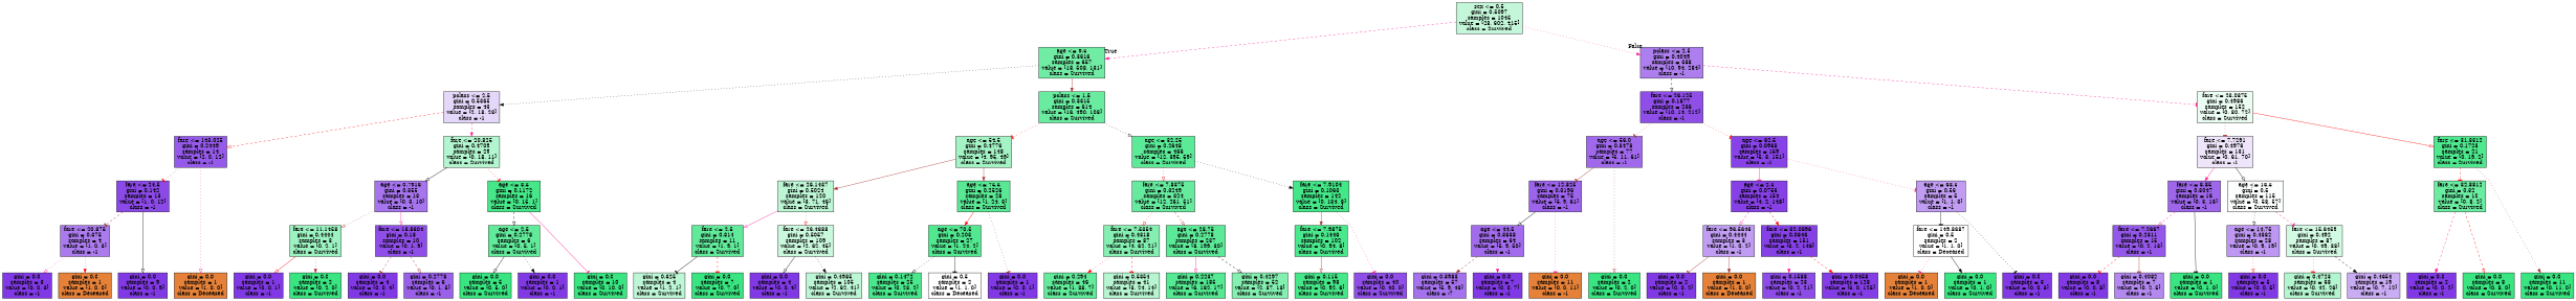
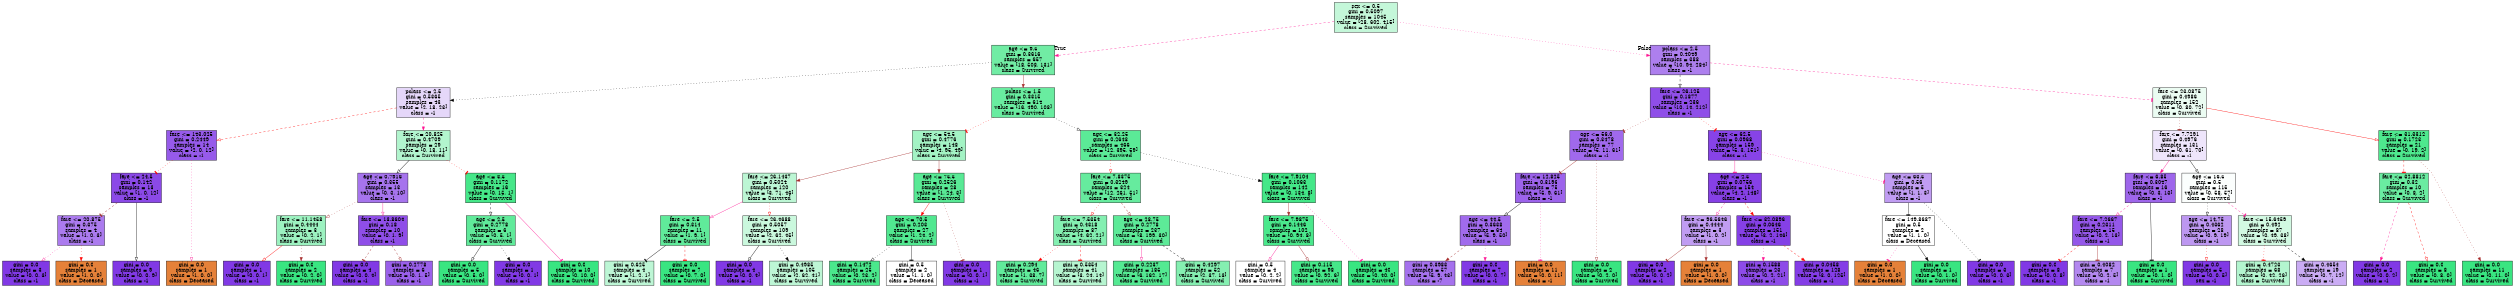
  digraph {
    ranksep=equally
    splines=polyline
    node [color=black fillcolor="#8139e5ff" shape=box style=filled]
    edge [arrowhead=onormal color=deeppink style=dotted]
    n1 [fillcolor="#39e5814c" label="sex <= 0.5\ngini = 0.5097\nsamples = 1045\nvalue = [28, 602, 415]\nclass = Survived"]
    n2 [fillcolor="#39e581b7" label="age <= 9.5\ngini = 0.3616\nsamples = 657\nvalue = [18, 508, 131]\nclass = Survived"]
    n3 [fillcolor="#8139e5a5" label="pclass <= 2.5\ngini = 0.4049\nsamples = 388\nvalue = [10, 94, 284]\nclass = -1"]
    n4 [fillcolor="#8139e533" label="pclass <= 2.5\ngini = 0.5365\nsamples = 43\nvalue = [2, 18, 23]\nclass = -1"]
    n5 [fillcolor="#39e581c1" label="pclass <= 1.5\ngini = 0.3315\nsamples = 614\nvalue = [16, 490, 108]\nclass = Survived"]
    n6 [fillcolor="#8139e5e3" label="fare <= 26.125\ngini = 0.1877\nsamples = 236\nvalue = [10, 14, 212]\nclass = -1"]
    n7 [fillcolor="#39e58119" label="fare <= 23.0875\ngini = 0.4986\nsamples = 152\nvalue = [0, 80, 72]\nclass = Survived"]
    n8 [fillcolor="#8139e5d4" label="fare <= 143.025\ngini = 0.2449\nsamples = 14\nvalue = [2, 0, 12]\nclass = -1"]
    n9 [fillcolor="#39e58163" label="fare <= 20.825\ngini = 0.4709\nsamples = 29\nvalue = [0, 18, 11]\nclass = Survived"]
    n10 [fillcolor="#39e58176" label="age <= 54.5\ngini = 0.4776\nsamples = 148\nvalue = [4, 95, 49]\nclass = Survived"]
    n11 [fillcolor="#39e581d3" label="age <= 32.25\ngini = 0.2648\nsamples = 466\nvalue = [12, 395, 59]\nclass = Survived"]
    n12 [fillcolor="#8139e5c1" label="age <= 56.0\ngini = 0.3478\nsamples = 77\nvalue = [5, 11, 61]\nclass = -1"]
    n13 [fillcolor="#8139e5f2" label="age <= 62.5\ngini = 0.0968\nsamples = 159\nvalue = [5, 3, 151]\nclass = -1"]
    n14 [fillcolor="#8139e521" label="fare <= 7.7291\ngini = 0.4976\nsamples = 131\nvalue = [0, 61, 70]\nclass = -1"]
    n15 [fillcolor="#39e581e4" label="fare <= 31.3312\ngini = 0.1723\nsamples = 21\nvalue = [0, 19, 2]\nclass = Survived"]
    n16 [fillcolor="#8139e5ea" label="fare <= 24.5\ngini = 0.142\nsamples = 13\nvalue = [1, 0, 12]\nclass = -1"]
    n17 [fillcolor="#8139e5b3" label="age <= 0.7916\ngini = 0.355\nsamples = 13\nvalue = [0, 3, 10]\nclass = -1"]
    n18 [fillcolor="#39e581ee" label="age <= 3.5\ngini = 0.1172\nsamples = 16\nvalue = [0, 15, 1]\nclass = Survived"]
    n19 [fillcolor="#39e58156" label="fare <= 26.1437\ngini = 0.5024\nsamples = 120\nvalue = [3, 71, 46]\nclass = Survived"]
    n20 [fillcolor="#39e581d6" label="age <= 75.5\ngini = 0.2526\nsamples = 28\nvalue = [1, 24, 3]\nclass = Survived"]
    n21 [fillcolor="#39e581c4" label="fare <= 7.8375\ngini = 0.3249\nsamples = 324\nvalue = [12, 261, 51]\nclass = Survived"]
    n22 [fillcolor="#39e581f0" label="fare <= 7.9104\ngini = 0.1063\nsamples = 142\nvalue = [0, 134, 8]\nclass = Survived"]
    n23 [fillcolor="#8139e5c9" label="fare <= 12.825\ngini = 0.3196\nsamples = 75\nvalue = [5, 9, 61]\nclass = -1"]
    n24 [fillcolor="#8139e5f5" label="age <= 2.5\ngini = 0.0756\nsamples = 154\nvalue = [4, 2, 148]\nclass = -1"]
    n25 [fillcolor="#8139e57f" label="age <= 63.5\ngini = 0.56\nsamples = 5\nvalue = [1, 1, 3]\nclass = -1"]
    n26 [fillcolor="#8139e5c4" label="fare <= 6.85\ngini = 0.3047\nsamples = 16\nvalue = [0, 3, 13]\nclass = -1"]
    n27 [fillcolor="#39e58104" label="age <= 16.5\ngini = 0.5\nsamples = 115\nvalue = [0, 58, 57]\nclass = Survived"]
    n28 [fillcolor="#39e581bf" label="fare <= 32.8812\ngini = 0.32\nsamples = 10\nvalue = [0, 8, 2]\nclass = Survived"]
    n29 [fillcolor="#8139e5aa" label="fare <= 20.875\ngini = 0.375\nsamples = 4\nvalue = [1, 0, 3]\nclass = -1"]
    n30 [fillcolor="#39e5817f" label="fare <= 11.1458\ngini = 0.4444\nsamples = 3\nvalue = [0, 2, 1]\nclass = Survived"]
    n31 [fillcolor="#8139e5e3" label="fare <= 13.8604\ngini = 0.18\nsamples = 10\nvalue = [0, 1, 9]\nclass = -1"]
    n32 [fillcolor="#39e581cc" label="age <= 2.5\ngini = 0.2778\nsamples = 6\nvalue = [0, 5, 1]\nclass = Survived"]
    n33 [fillcolor="#39e581cc" label="fare <= 2.5\ngini = 0.314\nsamples = 11\nvalue = [1, 9, 1]\nclass = Survived"]
    n34 [fillcolor="#39e58144" label="fare <= 26.4688\ngini = 0.5057\nsamples = 109\nvalue = [2, 62, 45]\nclass = Survived"]
    n35 [fillcolor="#39e581e0" label="age <= 70.5\ngini = 0.203\nsamples = 27\nvalue = [1, 24, 2]\nclass = Survived"]
    n36 [fillcolor="#39e5819e" label="fare <= 7.5354\ngini = 0.4318\nsamples = 87\nvalue = [4, 62, 21]\nclass = Survived"]
    n37 [fillcolor="#39e581d0" label="age <= 28.75\ngini = 0.2778\nsamples = 237\nvalue = [8, 199, 30]\nclass = Survived"]
    n38 [fillcolor="#39e581e9" label="fare <= 7.9875\ngini = 0.1446\nsamples = 102\nvalue = [0, 94, 8]\nclass = Survived"]
    n39 [fillcolor="#8139e5be" label="age <= 44.5\ngini = 0.3638\nsamples = 64\nvalue = [5, 9, 50]\nclass = -1"]
    n40 [fillcolor="#8139e57f" label="fare <= 96.5646\ngini = 0.4444\nsamples = 3\nvalue = [1, 0, 2]\nclass = -1"]
    n41 [fillcolor="#8139e5f6" label="fare <= 32.0896\ngini = 0.0646\nsamples = 151\nvalue = [3, 2, 146]\nclass = -1"]
    n42 [fillcolor="#e5813900" label="fare <= 149.8687\ngini = 0.5\nsamples = 2\nvalue = [1, 1, 0]\nclass = Deceased"]
    n43 [fillcolor="#8139e5d8" label="fare <= 7.2667\ngini = 0.2311\nsamples = 15\nvalue = [0, 2, 13]\nclass = -1"]
    n44 [fillcolor="#8139e586" label="age <= 14.75\ngini = 0.4362\nsamples = 28\nvalue = [0, 9, 19]\nclass = -1"]
    n45 [fillcolor="#39e58139" label="fare <= 15.6459\ngini = 0.492\nsamples = 87\nvalue = [0, 49, 38]\nclass = Survived"]
    n46 [label="gini = 0.0\nsamples = 3\nvalue = [0, 0, 3]\nclass = -1"]
    n47 [fillcolor="#e58139ff" label="gini = 0.0\nsamples = 1\nvalue = [1, 0, 0]\nclass = Deceased"]
    n48 [label="gini = 0.0\nsamples = 9\nvalue = [0, 0, 9]\nclass = -1"]
    n49 [fillcolor="#e58139ff" label="gini = 0.0\nsamples = 1\nvalue = [1, 0, 0]\nclass = Deceased"]
    n50 [label="gini = 0.0\nsamples = 1\nvalue = [0, 0, 1]\nclass = -1"]
    n51 [fillcolor="#39e581ff" label="gini = 0.0\nsamples = 2\nvalue = [0, 2, 0]\nclass = Survived"]
    n52 [label="gini = 0.0\nsamples = 4\nvalue = [0, 0, 4]\nclass = -1"]
    n53 [fillcolor="#8139e5cc" label="gini = 0.2778\nsamples = 6\nvalue = [0, 1, 5]\nclass = -1"]
    n54 [fillcolor="#39e581ff" label="gini = 0.0\nsamples = 5\nvalue = [0, 5, 0]\nclass = Survived"]
    n55 [label="gini = 0.0\nsamples = 1\nvalue = [0, 0, 1]\nclass = -1"]
    n56 [fillcolor="#39e581ff" label="gini = 0.0\nsamples = 10\nvalue = [0, 10, 0]\nclass = Survived"]
    n57 [fillcolor="#39e58155" label="gini = 0.625\nsamples = 4\nvalue = [1, 2, 1]\nclass = Survived"]
    n58 [fillcolor="#39e581ff" label="gini = 0.0\nsamples = 7\nvalue = [0, 7, 0]\nclass = Survived"]
    n59 [label="gini = 0.0\nsamples = 4\nvalue = [0, 0, 4]\nclass = -1"]
    n60 [fillcolor="#39e58154" label="gini = 0.4985\nsamples = 105\nvalue = [2, 62, 41]\nclass = Survived"]
    n61 [fillcolor="#39e581e9" label="gini = 0.1472\nsamples = 25\nvalue = [0, 23, 2]\nclass = Survived"]
    n62 [fillcolor="#e5813900" label="gini = 0.5\nsamples = 2\nvalue = [1, 1, 0]\nclass = Deceased"]
    n63 [label="gini = 0.0\nsamples = 1\nvalue = [0, 0, 1]\nclass = -1"]
    n64 [fillcolor="#39e581cb" label="gini = 0.294\nsamples = 46\nvalue = [1, 38, 7]\nclass = Survived"]
    n65 [fillcolor="#39e5815e" label="gini = 0.5354\nsamples = 41\nvalue = [3, 24, 14]\nclass = Survived"]
    n66 [fillcolor="#39e581dc" label="gini = 0.2237\nsamples = 185\nvalue = [6, 162, 17]\nclass = Survived"]
    n67 [fillcolor="#39e5819d" label="gini = 0.4297\nsamples = 52\nvalue = [2, 37, 13]\nclass = Survived"]
-   n68 [fillcolor="#8139e5e3" label="gini = 0.0\nsamples = 40\nvalue = [0, 40, 0]\nclass = Survived"]
+   n68 [fillcolor="#39e581ff" label="gini = 0.0\nsamples = 40\nvalue = [0, 40, 0]\nclass = Survived"]
+   n69 [fillcolor="#39e58100" label="gini = 0.5\nsamples = 4\nvalue = [0, 2, 2]\nclass = Survived"]
    n70 [fillcolor="#39e581ee" label="gini = 0.115\nsamples = 98\nvalue = [0, 92, 6]\nclass = Survived"]
    n71 [fillcolor="#e58139ff" label="gini = 0.0\nsamples = 11\nvalue = [0, 0, 11]\nclass = -1"]
    n72 [fillcolor="#8139e5b5" label="gini = 0.3983\nsamples = 57\nvalue = [5, 9, 43]\nclass = -7"]
    n73 [label="gini = 0.0\nsamples = 7\nvalue = [0, 0, 7]\nclass = -1"]
    n74 [fillcolor="#39e581ff" label="gini = 0.0\nsamples = 2\nvalue = [0, 2, 0]\nclass = Survived"]
    n75 [label="gini = 0.0\nsamples = 2\nvalue = [0, 0, 2]\nclass = -1"]
    n76 [fillcolor="#e58139ff" label="gini = 0.0\nsamples = 1\nvalue = [1, 0, 0]\nclass = Deceased"]
    n77 [fillcolor="#8139e5e7" label="gini = 0.1588\nsamples = 23\nvalue = [0, 2, 21]\nclass = -1"]
    n78 [fillcolor="#8139e5f9" label="gini = 0.0458\nsamples = 128\nvalue = [3, 0, 125]\nclass = -1"]
    n79 [fillcolor="#e58139ff" label="gini = 0.0\nsamples = 1\nvalue = [1, 0, 0]\nclass = Deceased"]
    n80 [fillcolor="#39e581ff" label="gini = 0.0\nsamples = 1\nvalue = [0, 1, 0]\nclass = Survived"]
    n81 [label="gini = 0.0\nsamples = 3\nvalue = [0, 0, 3]\nclass = -1"]
    n82 [fillcolor="#39e581ff" label="gini = 0.0\nsamples = 1\nvalue = [0, 1, 0]\nclass = Survived"]
    n83 [label="gini = 0.0\nsamples = 8\nvalue = [0, 0, 8]\nclass = -1"]
    n84 [fillcolor="#8139e599" label="gini = 0.4082\nsamples = 7\nvalue = [0, 2, 5]\nclass = -1"]
-   n85 [label="gini = 0.0\nsamples = 5\nvalue = [0, 0, 5]\nclass = -1"]
+   n85 [label="gini = 0.0\nsamples = 5\nvalue = [0, 0, 5]\nsex = -1"]
    n86 [fillcolor="#39e58161" label="gini = 0.4723\nsamples = 68\nvalue = [0, 42, 26]\nclass = Survived"]
    n87 [fillcolor="#8139e56a" label="gini = 0.4654\nsamples = 19\nvalue = [0, 7, 12]\nclass = -1"]
    n88 [fillcolor="#39e581ff" label="gini = 0.0\nsamples = 11\nvalue = [0, 11, 0]\nclass = Survived"]
    n89 [label="gini = 0.0\nsamples = 2\nvalue = [0, 0, 2]\nclass = -1"]
    n90 [fillcolor="#39e581ff" label="gini = 0.0\nsamples = 8\nvalue = [0, 8, 0]\nclass = Survived"]
    subgraph sub_1 {
      rank=same
      n1
    }
    subgraph sub_2 {
      rank=same
      n2
      n3
    }
    subgraph sub_3 {
      rank=same
      n4
      n5
      n6
      n7
    }
    subgraph sub_4 {
      rank=same
      n8
      n9
      n10
      n11
      n12
      n13
      n14
      n15
    }
    subgraph sub_5 {
      rank=same
      n16
      n17
      n18
      n19
      n20
      n21
      n22
      n23
      n24
      n25
      n26
      n27
      n28
    }
    subgraph sub_6 {
      rank=same
      n29
      n30
      n31
      n32
      n33
      n34
      n35
      n36
      n37
      n38
      n39
      n40
      n41
      n42
      n43
      n44
      n45
    }
    subgraph sub_7 {
      rank=same
      n46
      n47
      n48
      n49
      n50
      n51
      n52
      n53
      n54
      n55
      n56
      n57
      n58
      n59
      n60
      n61
      n62
      n63
      n64
      n65
      n66
      n67
      n68
+     n69
      n70
      n71
      n72
      n73
      n74
      n75
      n76
      n77
      n78
      n79
      n80
      n81
      n82
      n83
      n84
      n85
      n86
      n87
      n88
      n89
      n90
    }
    n1 -> n2 [arrowhead=normal headlabel=True labelangle=45 labeldistance=2.5 style=dashed]
    n1 -> n3 [arrowhead=normal headlabel=False labelangle=-45 labeldistance=2.5]
    n2 -> n4 [arrowhead=normal color=black]
    n2 -> n5 [arrowhead=normal color=brown style=solid]
    n3 -> n6 [color=black style=dashed]
    n3 -> n7 [arrowhead=tee style=dashed]
    n4 -> n8 [color=red style=dashed]
    n4 -> n9 [arrowhead=normal style=dashed]
    n5 -> n10 [arrowhead=tee color=red]
    n5 -> n11 [color=black]
    n6 -> n12 [arrowhead=tee color=brown]
    n6 -> n13 [arrowhead=tee color=red]
    n7 -> n14 [arrowhead=tee color=brown]
    n7 -> n15 [color=red style=solid]
    n8 -> n16 [arrowhead=tee color=red]
    n8 -> n49
    n9 -> n17 [color=black style=solid]
    n9 -> n18 [arrowhead=tee color=red]
    n10 -> n19 [arrowhead=normal color=brown style=solid]
    n10 -> n20 [arrowhead=normal color=brown style=solid]
    n11 -> n21 [color=red]
    n11 -> n22 [arrowhead=normal color=black]
    n12 -> n23 [arrowhead=tee color=brown style=solid]
    n12 -> n74 [color=brown]
    n13 -> n24 [arrowhead=tee style=solid]
    n13 -> n25 [arrowhead=tee]
    n14 -> n26 [arrowhead=normal style=solid]
    n14 -> n27 [color=black style=solid]
    n15 -> n28 [arrowhead=tee color=red style=dashed]
    n15 -> n88 [arrowhead=normal color=brown]
    n16 -> n29 [arrowhead=tee color=brown style=dashed]
    n16 -> n48 [color=black style=solid]
    n17 -> n30 [color=brown]
    n17 -> n31 [style=solid]
    n18 -> n32 [color=black style=dashed]
    n18 -> n56 [arrowhead=tee style=solid]
    n19 -> n33 [style=solid]
    n19 -> n34 [color=red]
    n20 -> n35 [arrowhead=normal color=red style=solid]
    n20 -> n63 [arrowhead=tee color=brown]
    n21 -> n36 [color=red]
    n21 -> n37 [color=brown style=dashed]
    n22 -> n38 [arrowhead=normal color=brown style=solid]
    n22 -> n68 [arrowhead=tee]
    n23 -> n39 [color=black style=solid]
    n23 -> n71 [arrowhead=tee]
    n24 -> n40 [style=dashed]
    n24 -> n41 [arrowhead=normal color=red style=dashed]
    n25 -> n42 [arrowhead=tee color=black style=solid]
    n25 -> n81 [arrowhead=tee color=black]
    n26 -> n43 [style=dashed]
    n26 -> n82 [arrowhead=tee color=black style=solid]
    n27 -> n44 [color=black]
    n27 -> n45 [arrowhead=tee style=dashed]
    n28 -> n89 [arrowhead=normal style=dashed]
    n28 -> n90 [color=red style=dashed]
    n29 -> n46
    n29 -> n47 [arrowhead=normal color=red]
    n30 -> n50 [color=red style=solid]
    n30 -> n51 [arrowhead=normal color=brown]
    n31 -> n52 [arrowhead=tee color=brown style=dashed]
    n31 -> n53 [color=brown style=dashed]
    n32 -> n54 [color=black style=solid]
    n32 -> n55 [arrowhead=normal color=black]
    n33 -> n57 [arrowhead=tee color=black style=solid]
    n33 -> n58 [arrowhead=tee color=red style=dashed]
    n34 -> n59 [color=black style=solid]
    n34 -> n60 [arrowhead=normal color=black]
    n35 -> n61 [color=black]
    n35 -> n62 [arrowhead=tee color=black style=solid]
    n36 -> n64 [arrowhead=normal color=red]
    n36 -> n65 [arrowhead=tee color=red style=dashed]
    n37 -> n66 [style=solid]
    n37 -> n67 [color=black style=dashed]
+   n38 -> n69 [style=solid]
    n38 -> n70 [color=brown style=solid]
    n39 -> n72 [arrowhead=normal color=brown style=dashed]
    n39 -> n73 [arrowhead=normal]
    n40 -> n75 [arrowhead=tee color=brown style=solid]
    n40 -> n76 [arrowhead=normal color=brown style=solid]
    n41 -> n77 [arrowhead=normal]
    n41 -> n78 [arrowhead=normal color=red style=dashed]
    n42 -> n79 [arrowhead=tee]
    n42 -> n80 [arrowhead=normal color=black style=solid]
    n43 -> n83 [arrowhead=tee color=red style=dashed]
    n43 -> n84 [arrowhead=tee color=brown style=solid]
    n44 -> n85 [color=red]
    n45 -> n86 [arrowhead=tee color=red]
    n45 -> n87 [arrowhead=normal color=black style=dashed]
  }
